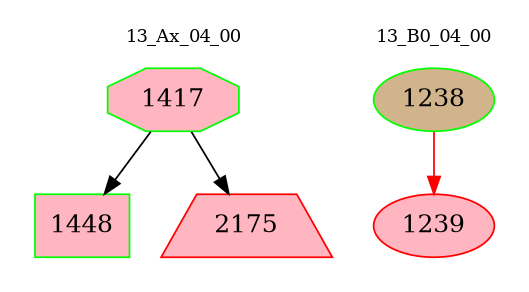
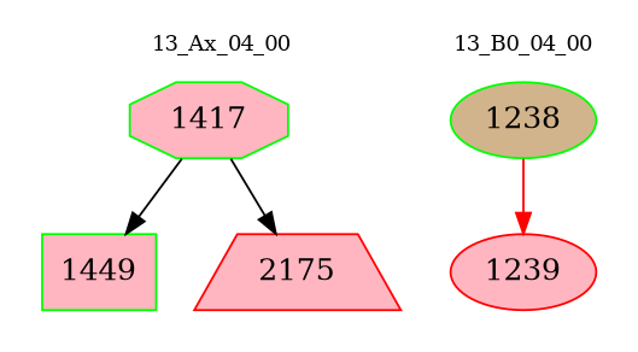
  digraph {
    node [color=green fillcolor=lightpink shape=ellipse style=filled]
    edge [color=black]
    n1 [label=1417 shape=octagon]
-   n2 [label=1448 shape=box]
+   n2 [label=1449 shape=box]
    n3 [color=red label=2175 shape=trapezium]
    n4 [fillcolor=tan label=1238]
    n5 [color=red label=1239]
    subgraph cluster_1 {
      color=white
      fontsize=10
      label="13_Ax_04_00"
      n1
      n2
      n3
    }
    subgraph cluster_2 {
      color=white
      fontsize=10
      label="13_B0_04_00"
      n4
      n5
    }
    n1 -> n2
    n1 -> n3
    n4 -> n5 [color=red]
  }
